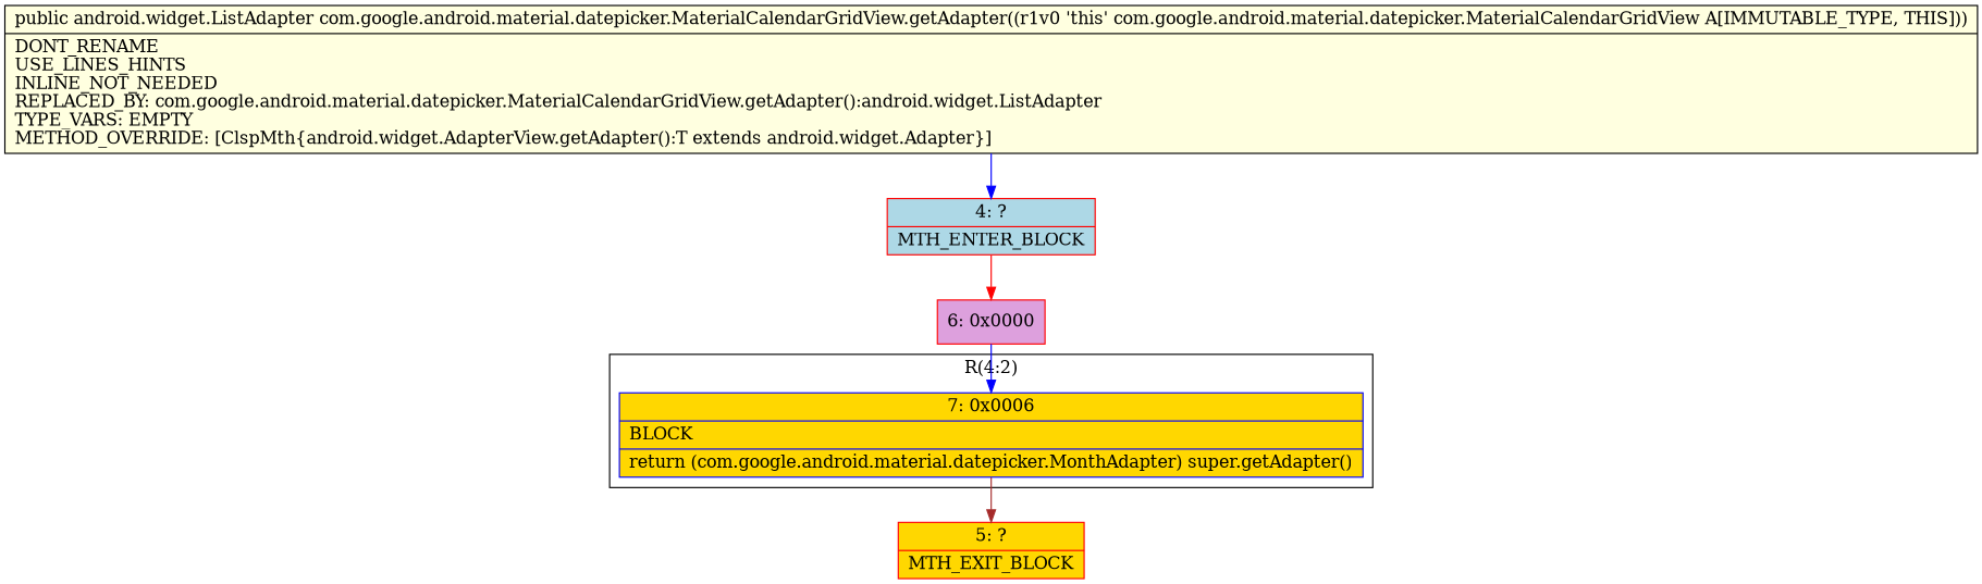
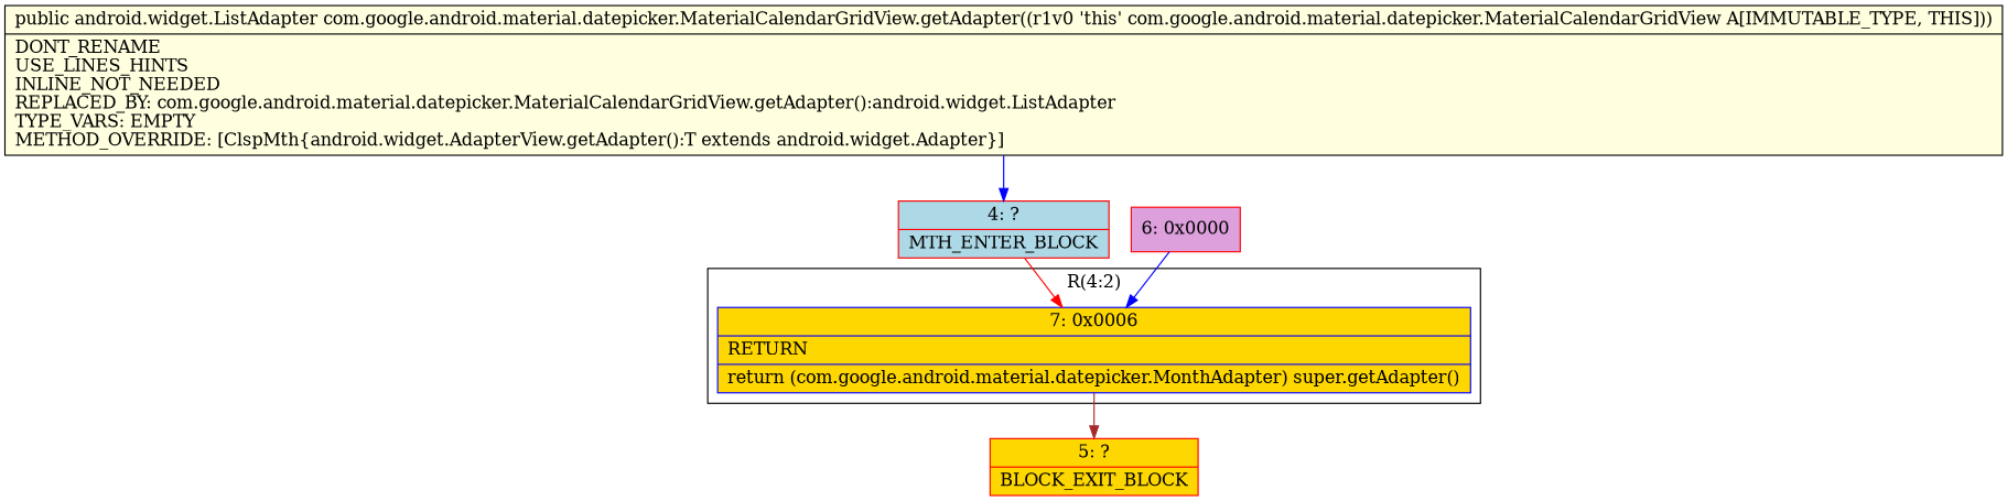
  digraph {
    node [color=red fillcolor=gold shape=record style=filled]
    edge [color=blue]
-   n1 [color=blue label="{7\:\ 0x0006|BLOCK\l|return (com.google.android.material.datepicker.MonthAdapter) super.getAdapter()\l}"]
-   n2 [label="{5\:\ ?|MTH_EXIT_BLOCK\l}"]
+   n1 [color=blue label="{7\:\ 0x0006|RETURN\l|return (com.google.android.material.datepicker.MonthAdapter) super.getAdapter()\l}"]
+   n2 [label="{5\:\ ?|BLOCK_EXIT_BLOCK\l}"]
    n3 [fillcolor=lightblue label="{4\:\ ?|MTH_ENTER_BLOCK\l}"]
    n4 [fillcolor=plum label="{6\:\ 0x0000}"]
    n5 [fillcolor=lightyellow label="{public android.widget.ListAdapter com.google.android.material.datepicker.MaterialCalendarGridView.getAdapter((r1v0 'this' com.google.android.material.datepicker.MaterialCalendarGridView A[IMMUTABLE_TYPE, THIS]))  | DONT_RENAME\lUSE_LINES_HINTS\lINLINE_NOT_NEEDED\lREPLACED_BY: com.google.android.material.datepicker.MaterialCalendarGridView.getAdapter():android.widget.ListAdapter\lTYPE_VARS: EMPTY\lMETHOD_OVERRIDE: [ClspMth\{android.widget.AdapterView.getAdapter():T extends android.widget.Adapter\}]\l}" color=""]
    subgraph cluster_1 {
      label="R(4:2)"
      n1
    }
    n1 -> n2 [color=brown]
-   n3 -> n4 [color=red]
+   n3 -> n1 [color=red]
    n4 -> n1
    n5 -> n3
  }
